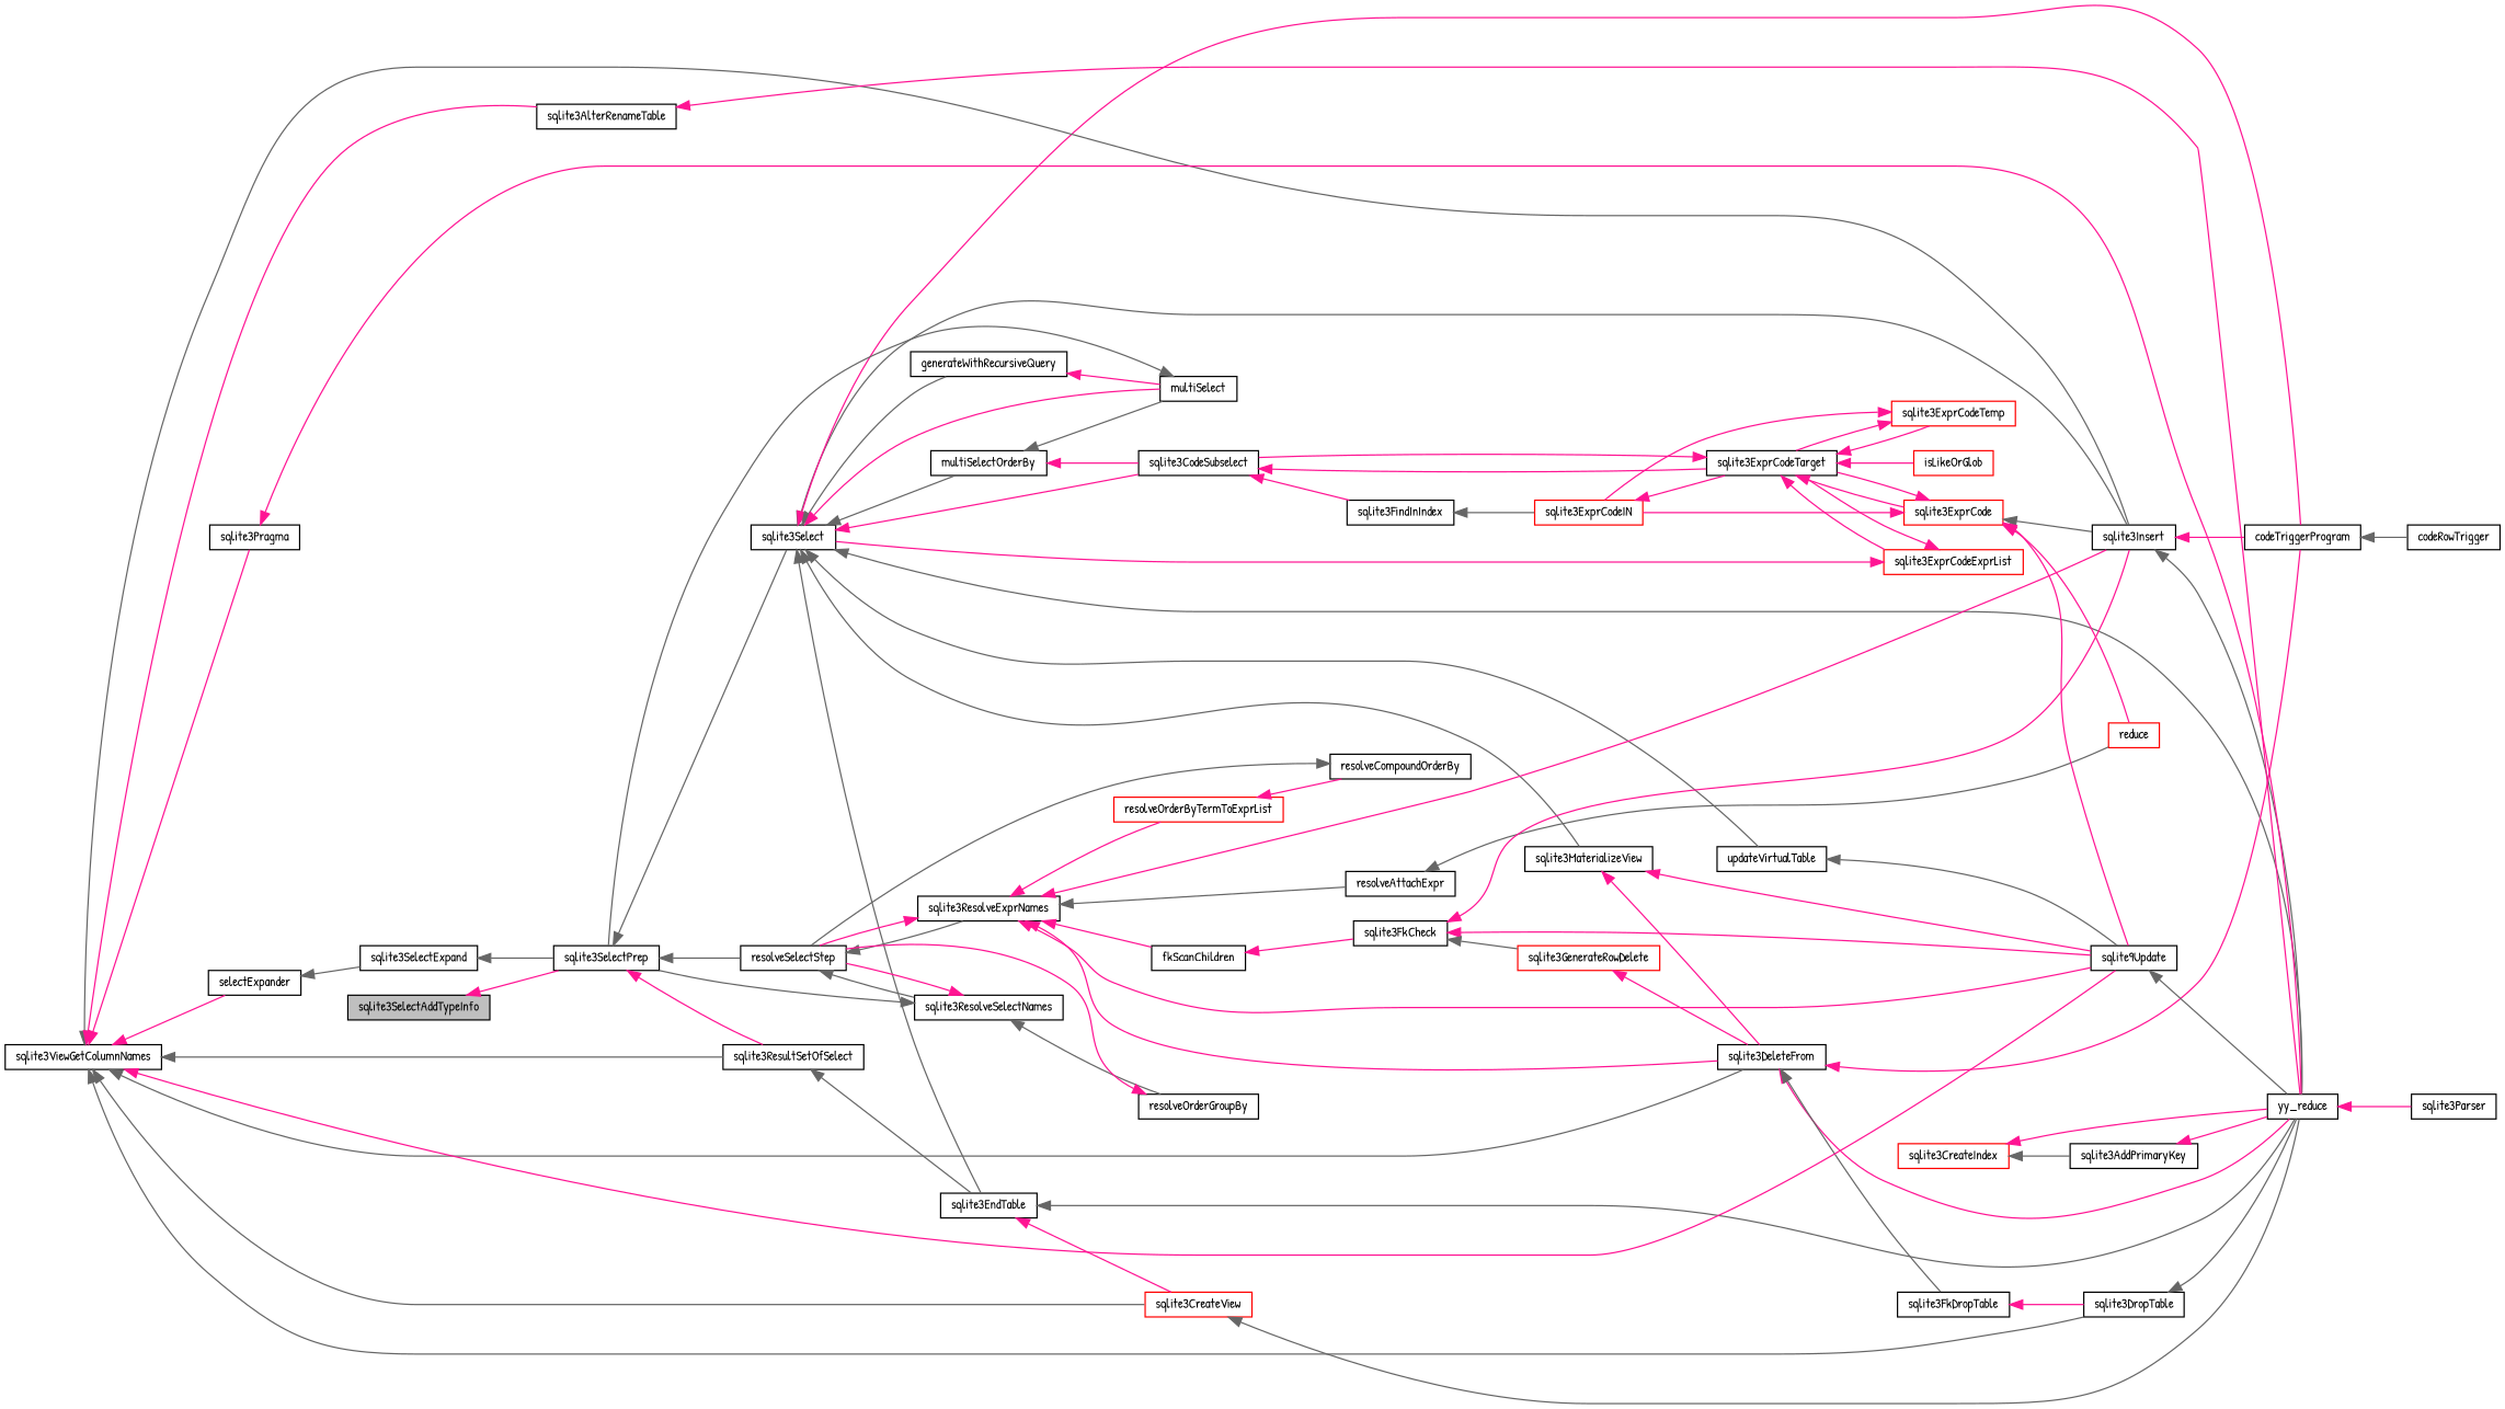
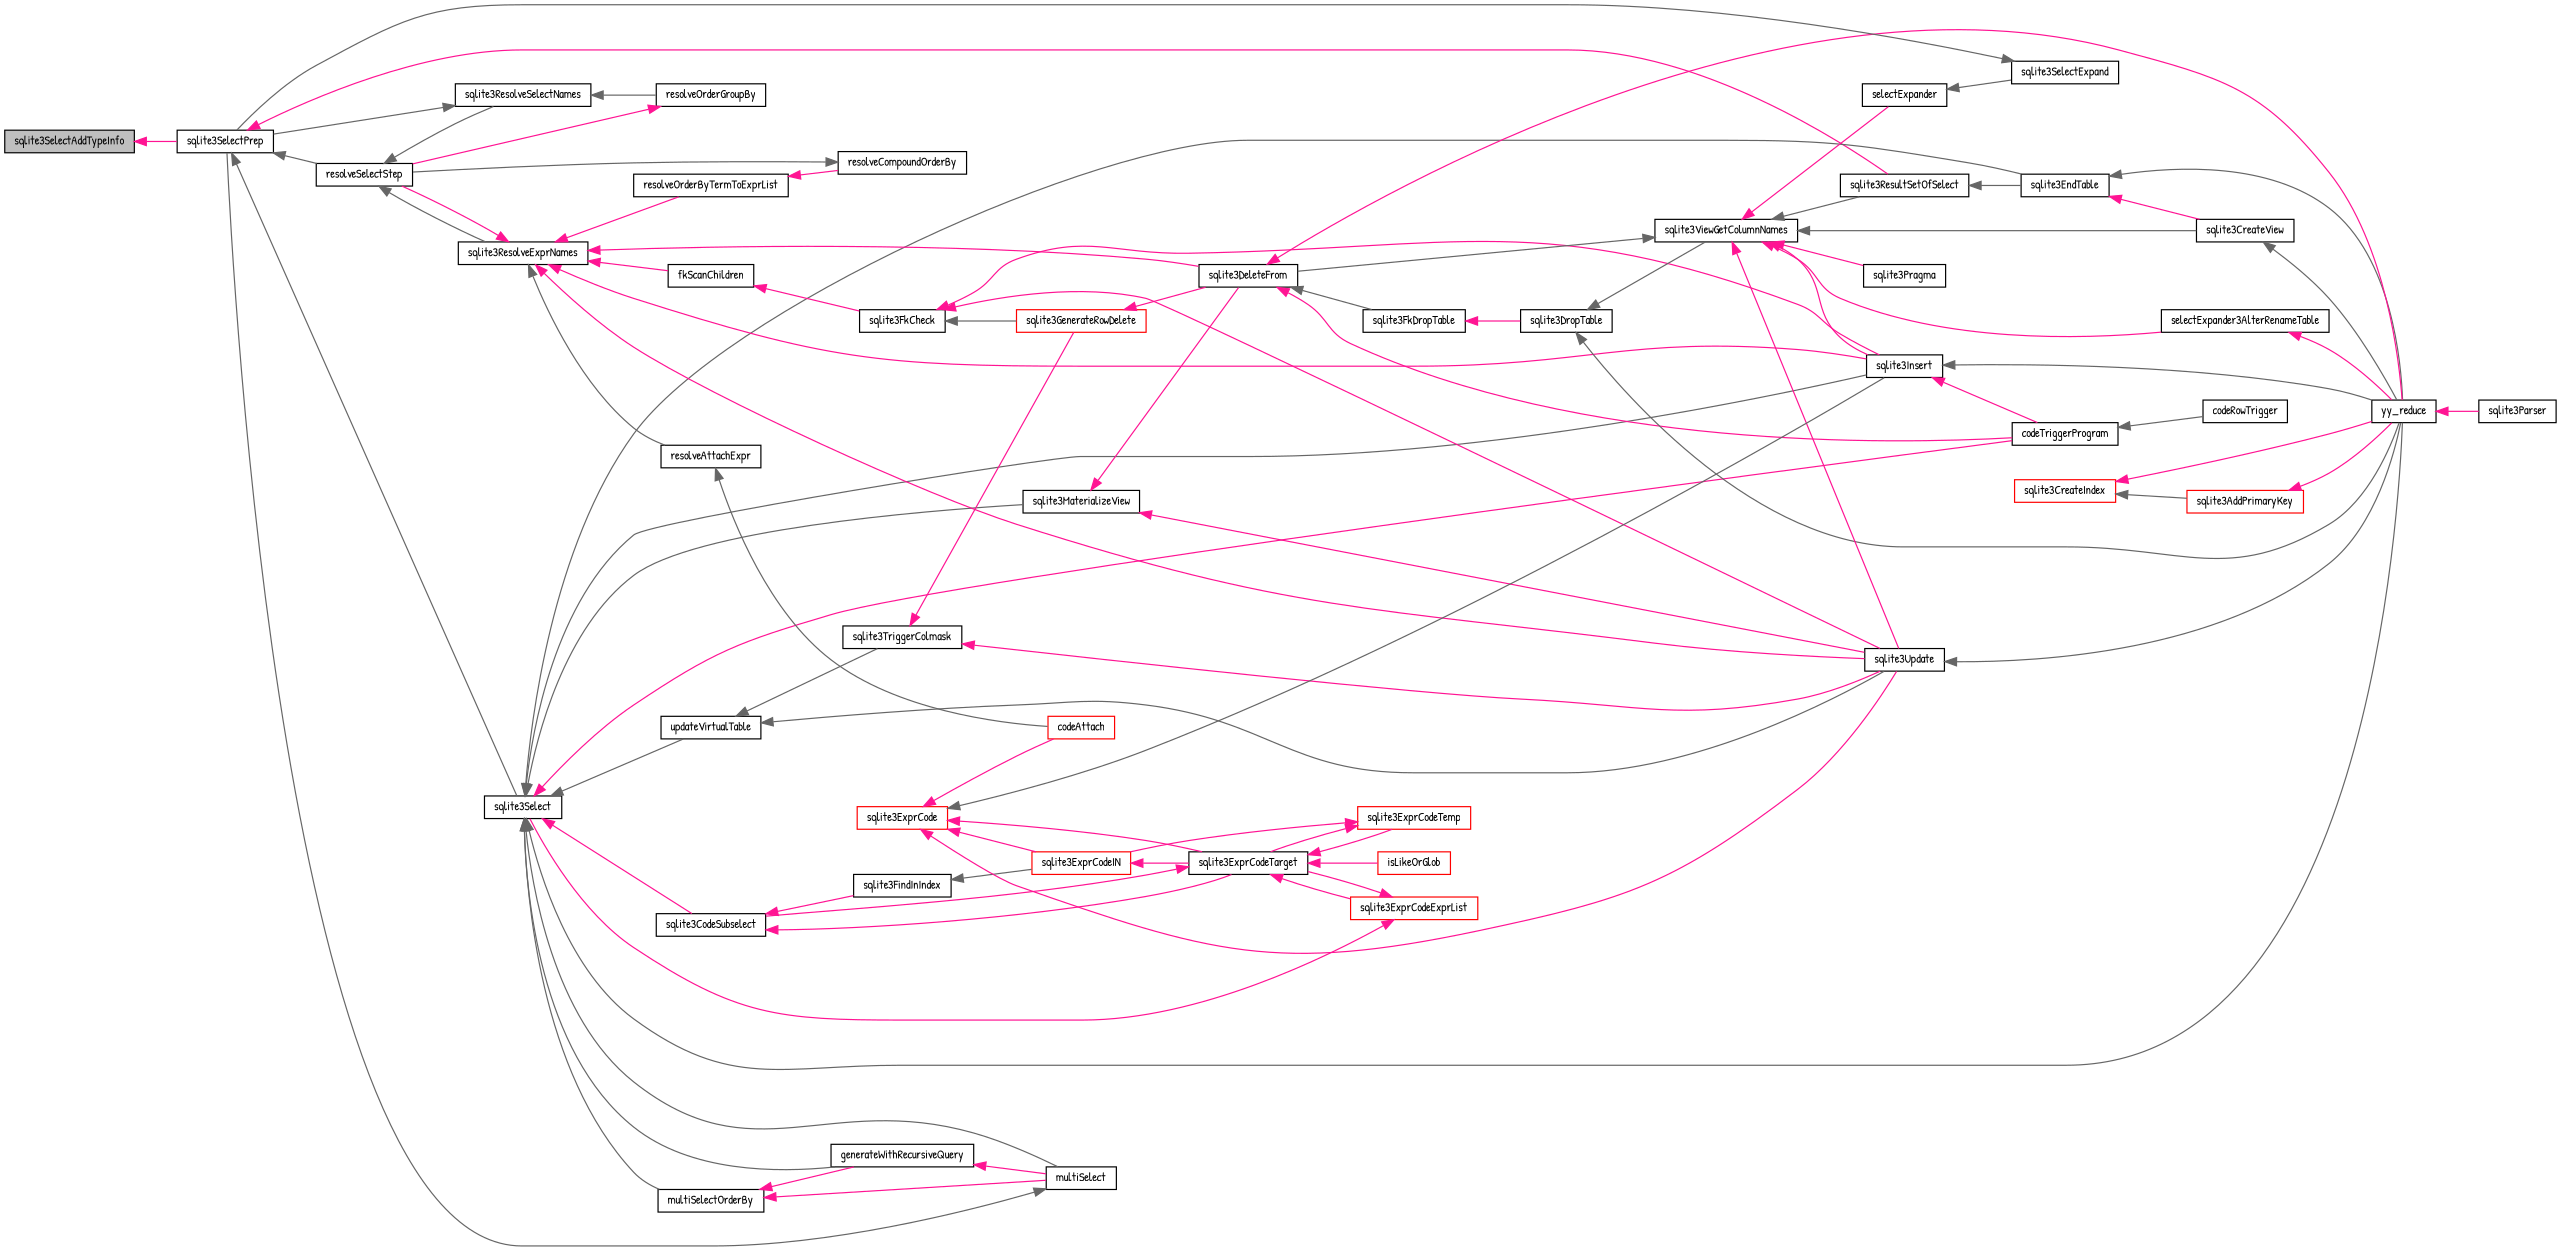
  digraph {
    fontname="Patrick Hand"
    rankdir=LR
    node [color=black fillcolor=white fontname="Patrick Hand" fontsize=10 shape=record style=filled]
    edge [color=deeppink dir=back fontname="Patrick Hand" fontsize=10 labelfontname=FreeSans labelfontsize=10 style=solid]
    n1 [fillcolor=grey75 fontcolor=black height=0.2 label=sqlite3SelectAddTypeInfo width=0.4]
    n2 [height=0.2 label=sqlite3SelectPrep width=0.4]
    n3 [height=0.2 label=resolveSelectStep width=0.4]
    n4 [height=0.2 label=sqlite3ResultSetOfSelect width=0.4]
    n5 [height=0.2 label=sqlite3Select width=0.4]
    n6 [height=0.2 label=sqlite3ResolveExprNames width=0.4]
    n7 [height=0.2 label=sqlite3ResolveSelectNames width=0.4]
    n8 [height=0.2 label=sqlite3EndTable width=0.4]
    n9 [height=0.2 label=sqlite3Insert width=0.4]
    n10 [height=0.2 label=yy_reduce width=0.4]
    n11 [height=0.2 label=codeTriggerProgram width=0.4]
    n12 [height=0.2 label=sqlite3CodeSubselect width=0.4]
    n13 [height=0.2 label=sqlite3MaterializeView width=0.4]
    n14 [height=0.2 label=generateWithRecursiveQuery width=0.4]
    n15 [height=0.2 label=multiSelect width=0.4]
    n16 [height=0.2 label=multiSelectOrderBy width=0.4]
    n17 [height=0.2 label=updateVirtualTable width=0.4]
-   n18 [color=red height=0.2 label=resolveOrderByTermToExprList width=0.4]
+   n18 [height=0.2 label=resolveOrderByTermToExprList width=0.4]
    n19 [height=0.2 label=resolveAttachExpr width=0.4]
    n20 [height=0.2 label=sqlite3DeleteFrom width=0.4]
-   n21 [height=0.2 label=sqlite9Update width=0.4]
+   n21 [height=0.2 label=sqlite3Update width=0.4]
    n22 [height=0.2 label=fkScanChildren width=0.4]
    n23 [height=0.2 label=resolveOrderGroupBy width=0.4]
    n24 [height=0.2 label=resolveCompoundOrderBy width=0.4]
-   n25 [color=red height=0.2 label=reduce width=0.4]
+   n25 [color=red height=0.2 label=codeAttach width=0.4]
    n26 [height=0.2 label=sqlite3FkDropTable width=0.4]
    n27 [height=0.2 label=codeRowTrigger width=0.4]
    n28 [height=0.2 label=sqlite3FkCheck width=0.4]
-   n29 [color=red height=0.2 label=sqlite3CreateView width=0.4]
+   n29 [height=0.2 label=sqlite3CreateView width=0.4]
    n30 [color=red height=0.2 label=sqlite3CreateIndex width=0.4]
-   n31 [height=0.2 label=sqlite3AddPrimaryKey width=0.4]
+   n31 [color=red height=0.2 label=sqlite3AddPrimaryKey width=0.4]
    n32 [height=0.2 label=sqlite3Parser width=0.4]
    n33 [height=0.2 label=sqlite3DropTable width=0.4]
+   n34 [height=0.2 label=sqlite3TriggerColmask width=0.4]
    n35 [color=red height=0.2 label=sqlite3GenerateRowDelete width=0.4]
    n36 [height=0.2 label=sqlite3ViewGetColumnNames width=0.4]
-   n37 [height=0.2 label=sqlite3AlterRenameTable width=0.4]
+   n37 [height=0.2 label=selectExpander3AlterRenameTable width=0.4]
    n38 [height=0.2 label=sqlite3Pragma width=0.4]
    n39 [height=0.2 label=selectExpander width=0.4]
    n40 [height=0.2 label=sqlite3SelectExpand width=0.4]
    n41 [height=0.2 label=sqlite3FindInIndex width=0.4]
    n42 [height=0.2 label=sqlite3ExprCodeTarget width=0.4]
    n43 [color=red height=0.2 label=sqlite3ExprCodeIN width=0.4]
    n44 [color=red height=0.2 label=sqlite3ExprCodeTemp width=0.4]
    n45 [color=red height=0.2 label=sqlite3ExprCode width=0.4]
    n46 [color=red height=0.2 label=sqlite3ExprCodeExprList width=0.4]
    n47 [color=red height=0.2 label=isLikeOrGlob width=0.4]
    n1 -> n2
    n2 -> n3 [color=gray40]
    n2 -> n4
    n2 -> n5 [color=gray40]
    n3 -> n6 [color=gray40]
    n3 -> n7 [color=gray40]
    n4 -> n8 [color=gray40]
    n5 -> n8 [color=gray40]
    n5 -> n9 [color=gray40]
    n5 -> n10 [color=gray40]
    n5 -> n11
    n5 -> n12
    n5 -> n13 [color=gray40]
    n5 -> n14 [color=gray40]
-   n5 -> n15
+   n5 -> n15 [color=gray40]
    n5 -> n16 [color=gray40]
    n5 -> n17 [color=gray40]
    n6 -> n3
    n6 -> n9
    n6 -> n18
    n6 -> n19 [color=gray40]
    n6 -> n20
    n6 -> n21
    n6 -> n22
    n7 -> n2 [color=gray40]
-   n7 -> n3
    n7 -> n23 [color=gray40]
    n8 -> n10 [color=gray40]
    n8 -> n29
    n9 -> n10 [color=gray40]
    n9 -> n11
    n10 -> n32
    n11 -> n27 [color=gray40]
    n12 -> n41
    n12 -> n42
    n13 -> n20
    n13 -> n21
    n14 -> n15
    n15 -> n2 [color=gray40]
-   n16 -> n12
-   n16 -> n15 [color=gray40]
+   n16 -> n14
+   n16 -> n15
    n17 -> n21 [color=gray40]
+   n17 -> n34 [color=gray40]
    n18 -> n24
    n19 -> n25 [color=gray40]
    n20 -> n10
    n20 -> n11
    n20 -> n26 [color=gray40]
    n21 -> n10 [color=gray40]
    n22 -> n28
    n23 -> n3
    n24 -> n3 [color=gray40]
    n26 -> n33
    n28 -> n9
    n28 -> n21
    n28 -> n35 [color=gray40]
    n29 -> n10 [color=gray40]
    n30 -> n10
    n30 -> n31 [color=gray40]
    n31 -> n10
    n33 -> n10 [color=gray40]
+   n34 -> n21
+   n34 -> n35
    n35 -> n20
    n36 -> n4 [color=gray40]
-   n36 -> n9 [color=gray40]
+   n36 -> n9
    n36 -> n20 [color=gray40]
    n36 -> n21
    n36 -> n29 [color=gray40]
-   n36 -> n33 [color=gray40]
+   n33 -> n36 [color=gray40]
    n36 -> n37
    n36 -> n38
    n36 -> n39
    n37 -> n10
-   n38 -> n10
    n39 -> n40 [color=gray40]
    n40 -> n2 [color=gray40]
    n41 -> n43 [color=gray40]
    n42 -> n12
    n42 -> n44
-   n42 -> n45
    n42 -> n46
    n42 -> n47
    n43 -> n42
    n44 -> n42
    n44 -> n43
    n45 -> n9 [color=gray40]
    n45 -> n21
    n45 -> n25
    n45 -> n42
    n45 -> n43
    n46 -> n5
    n46 -> n42
  }
